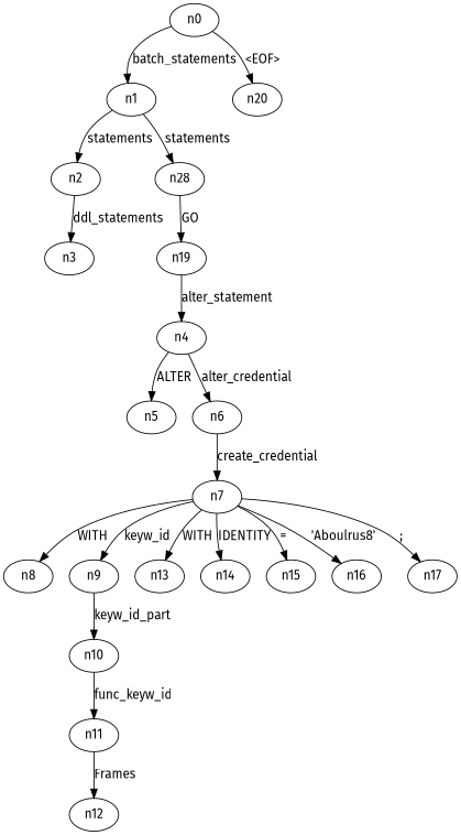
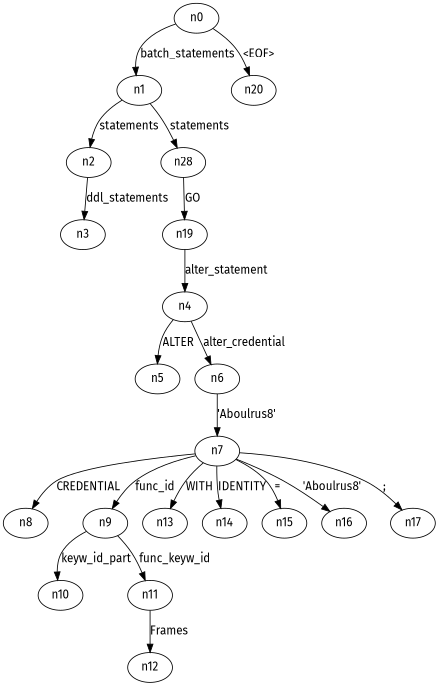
  digraph {
    fontname="Fira Sans"
    node [fontname="Fira Sans"]
    edge [fontname="Fira Sans"]
    n0
    n1
    n20
    n2
    n18 [label=n28]
    n3
    n19
    n4
    n5
    n6
    n7
    n8
    n9
    n13
    n14
    n15
    n16
    n17
    n10
    n11
    n12
    n0 -> n1 [label=batch_statements]
    n0 -> n20 [label="<EOF>"]
    n1 -> n2 [label=statements]
    n1 -> n18 [label=statements]
    n2 -> n3 [label=ddl_statements]
    n18 -> n19 [label=GO]
    n19 -> n4 [label=alter_statement]
    n4 -> n5 [label=ALTER]
    n4 -> n6 [label=alter_credential]
-   n6 -> n7 [label=create_credential]
-   n7 -> n8 [label=WITH]
-   n7 -> n9 [label=keyw_id]
+   n6 -> n7 [label="'Aboulrus8'"]
+   n7 -> n8 [label=CREDENTIAL]
+   n7 -> n9 [label=func_id]
    n7 -> n13 [label=WITH]
    n7 -> n14 [label=IDENTITY]
    n7 -> n15 [label="="]
    n7 -> n16 [label="'Aboulrus8'"]
    n7 -> n17 [label=";"]
    n9 -> n10 [label=keyw_id_part]
-   n10 -> n11 [label=func_keyw_id]
+   n9 -> n11 [label=func_keyw_id]
    n11 -> n12 [label=Frames]
  }
